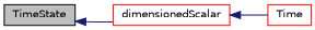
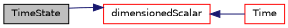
  digraph {
    rankdir=LR
    node [color=red fontname=Helvetica fontsize=10 shape=record]
    edge [color=midnightblue dir=back fontname=Helvetica fontsize=10 labelfontname=Helvetica labelfontsize=10 style=solid]
    n1 [color=black fillcolor=grey75 fontcolor=black height=0.2 label=TimeState style=filled width=0.4]
    n2 [height=0.2 label=Time width=0.4]
    n3 [height=0.2 label=dimensionedScalar width=0.4]
-   n1 -> n3
+   n3 -> n1
    n3 -> n2
  }
